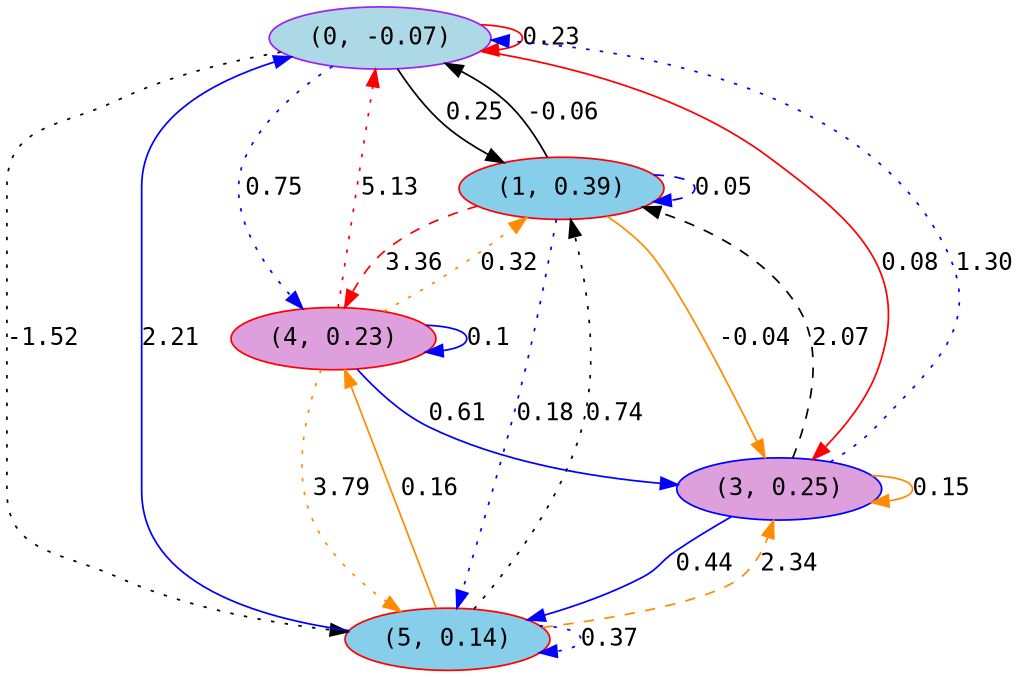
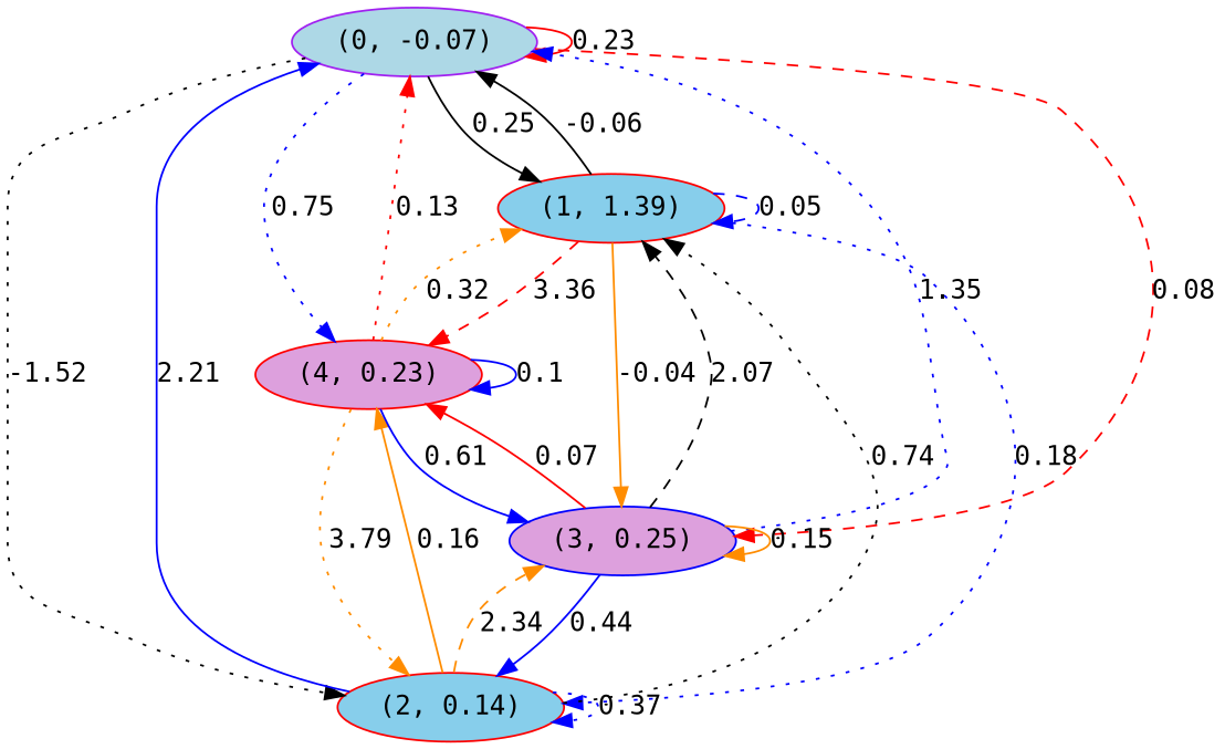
  digraph {
    fontname="DejaVu Sans Mono"
    node [color=red fillcolor=skyblue fontname="DejaVu Sans Mono" style=filled]
    edge [color=blue fontname="DejaVu Sans Mono" style=solid]
    n1 [color=purple fillcolor=lightblue label="(0, -0.07)"]
-   n2 [label="(1, 0.39)"]
-   n3 [label="(5, 0.14)"]
+   n2 [label="(1, 1.39)"]
+   n3 [label="(2, 0.14)"]
    n4 [color=blue fillcolor=plum label="(3, 0.25)"]
    n5 [fillcolor=plum label="(4, 0.23)"]
    n1 -> n1 [color=red label=0.23]
    n1 -> n2 [color=black label=0.25]
    n1 -> n3 [color=black label=-1.52 style=dotted]
-   n1 -> n4 [color=red label=0.08]
+   n1 -> n4 [color=red label=0.08 style=dashed]
    n1 -> n5 [label=0.75 style=dotted]
    n2 -> n1 [color=black label=-0.06]
    n2 -> n2 [label=0.05 style=dashed]
    n2 -> n3 [label=0.18 style=dotted]
    n2 -> n4 [color=darkorange label=-0.04]
    n2 -> n5 [color=red label=3.36 style=dashed]
    n3 -> n1 [label=2.21]
    n3 -> n2 [color=black label=0.74 style=dotted]
    n3 -> n3 [label=0.37 style=dotted]
    n3 -> n4 [color=darkorange label=2.34 style=dashed]
    n3 -> n5 [color=darkorange label=0.16]
-   n4 -> n1 [label=1.30 style=dotted]
+   n4 -> n1 [label=1.35 style=dotted]
    n4 -> n2 [color=black label=2.07 style=dashed]
    n4 -> n3 [label=0.44]
    n4 -> n4 [color=darkorange label=0.15]
-   n5 -> n1 [color=red label=5.13 style=dotted]
+   n4 -> n5 [color=red label=0.07]
+   n5 -> n1 [color=red label=0.13 style=dotted]
    n5 -> n2 [color=darkorange label=0.32 style=dotted]
    n5 -> n3 [color=darkorange label=3.79 style=dotted]
    n5 -> n4 [label=0.61]
    n5 -> n5 [label=0.1]
  }
